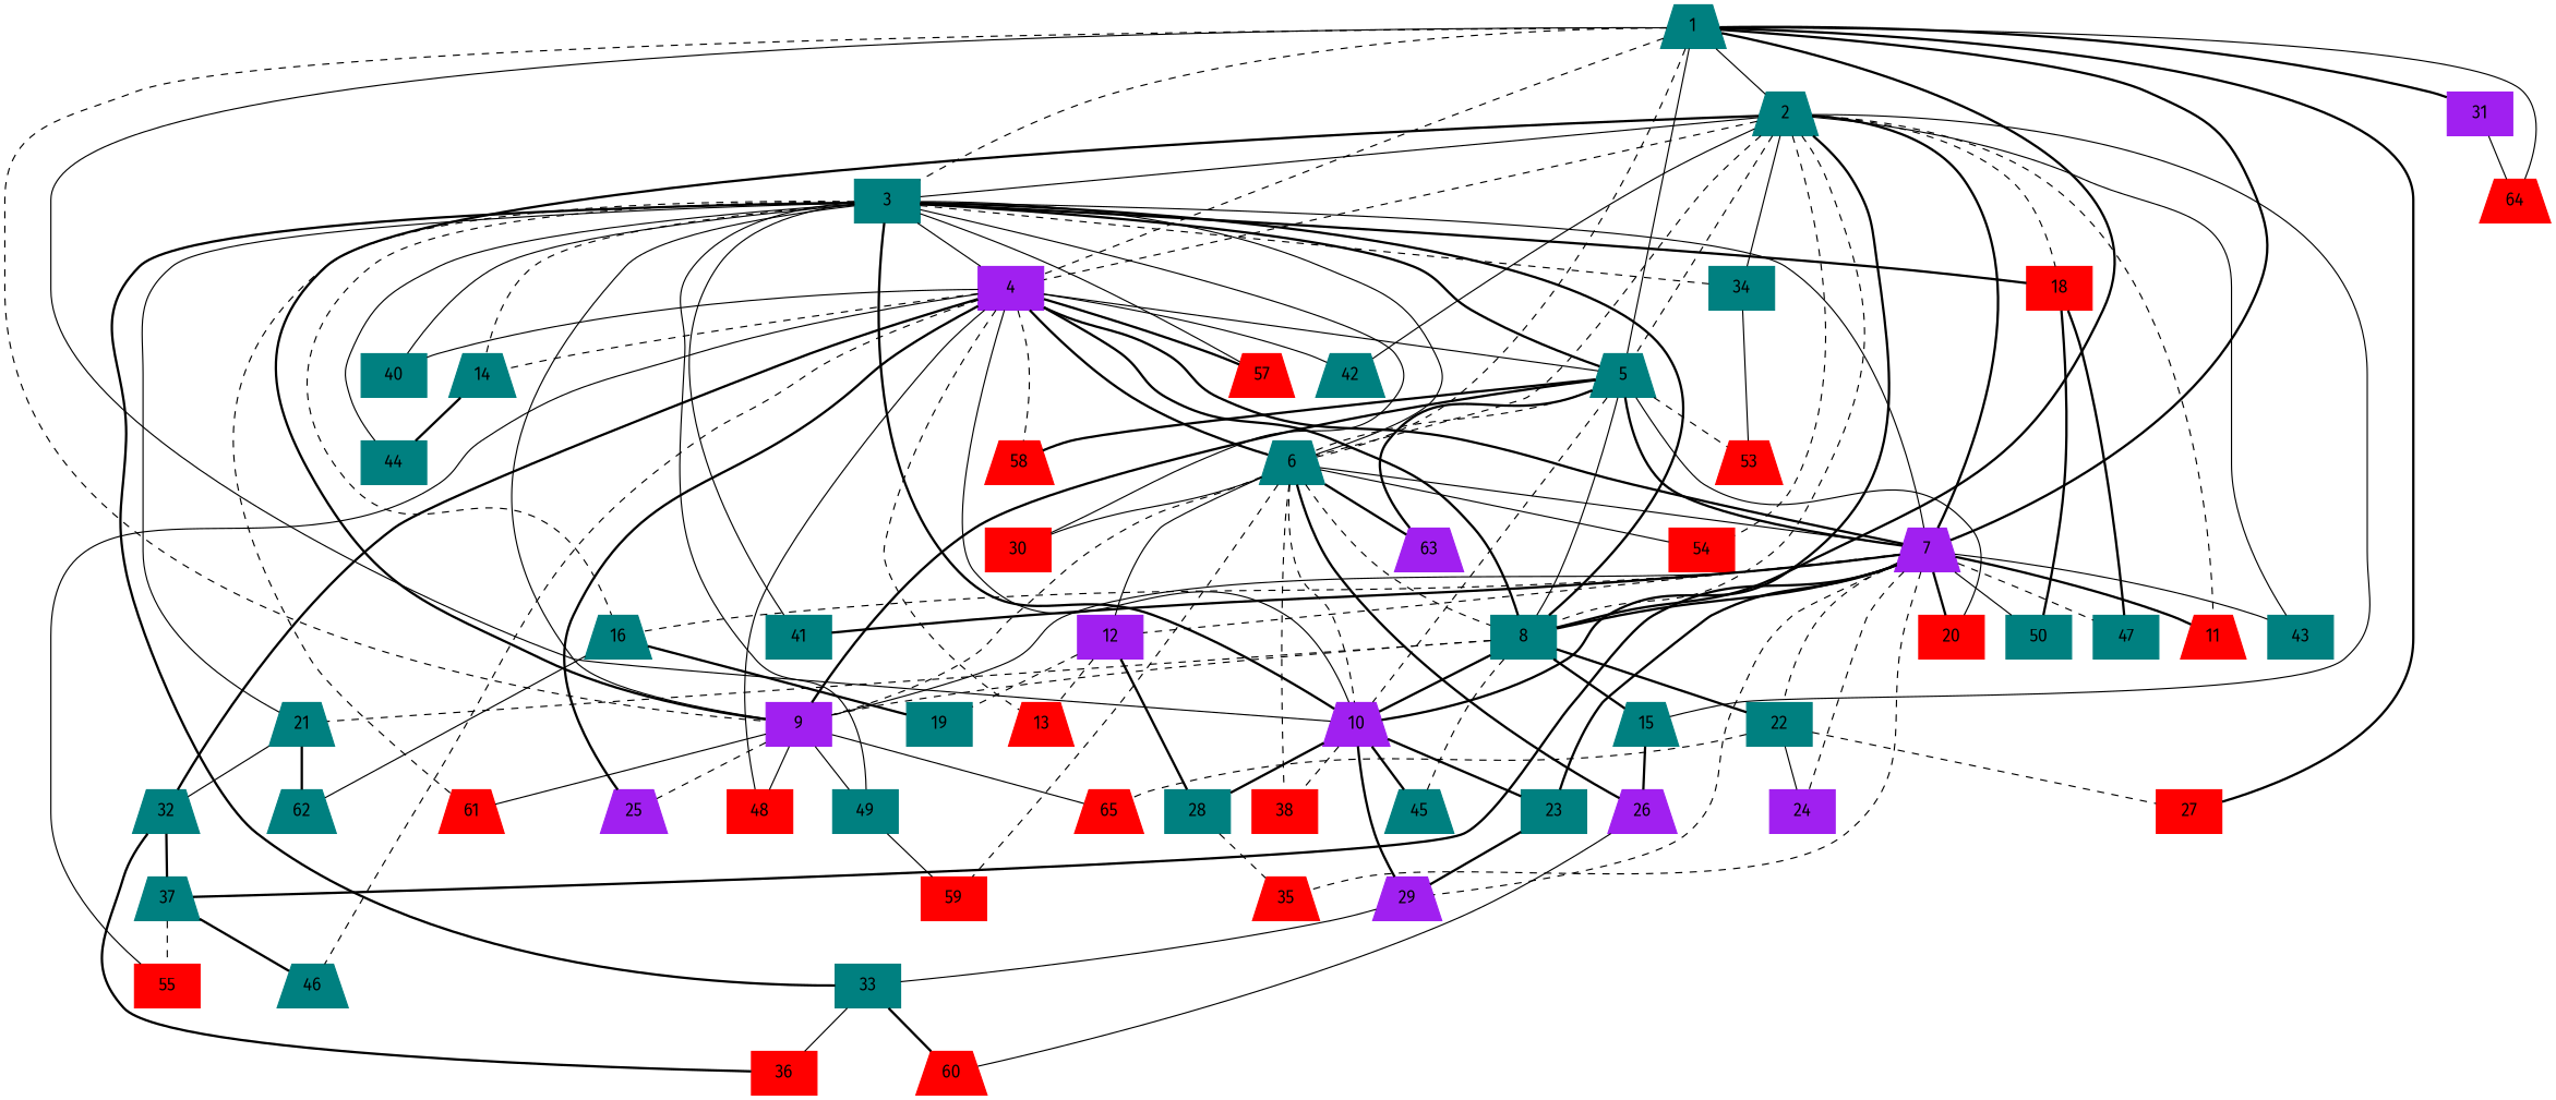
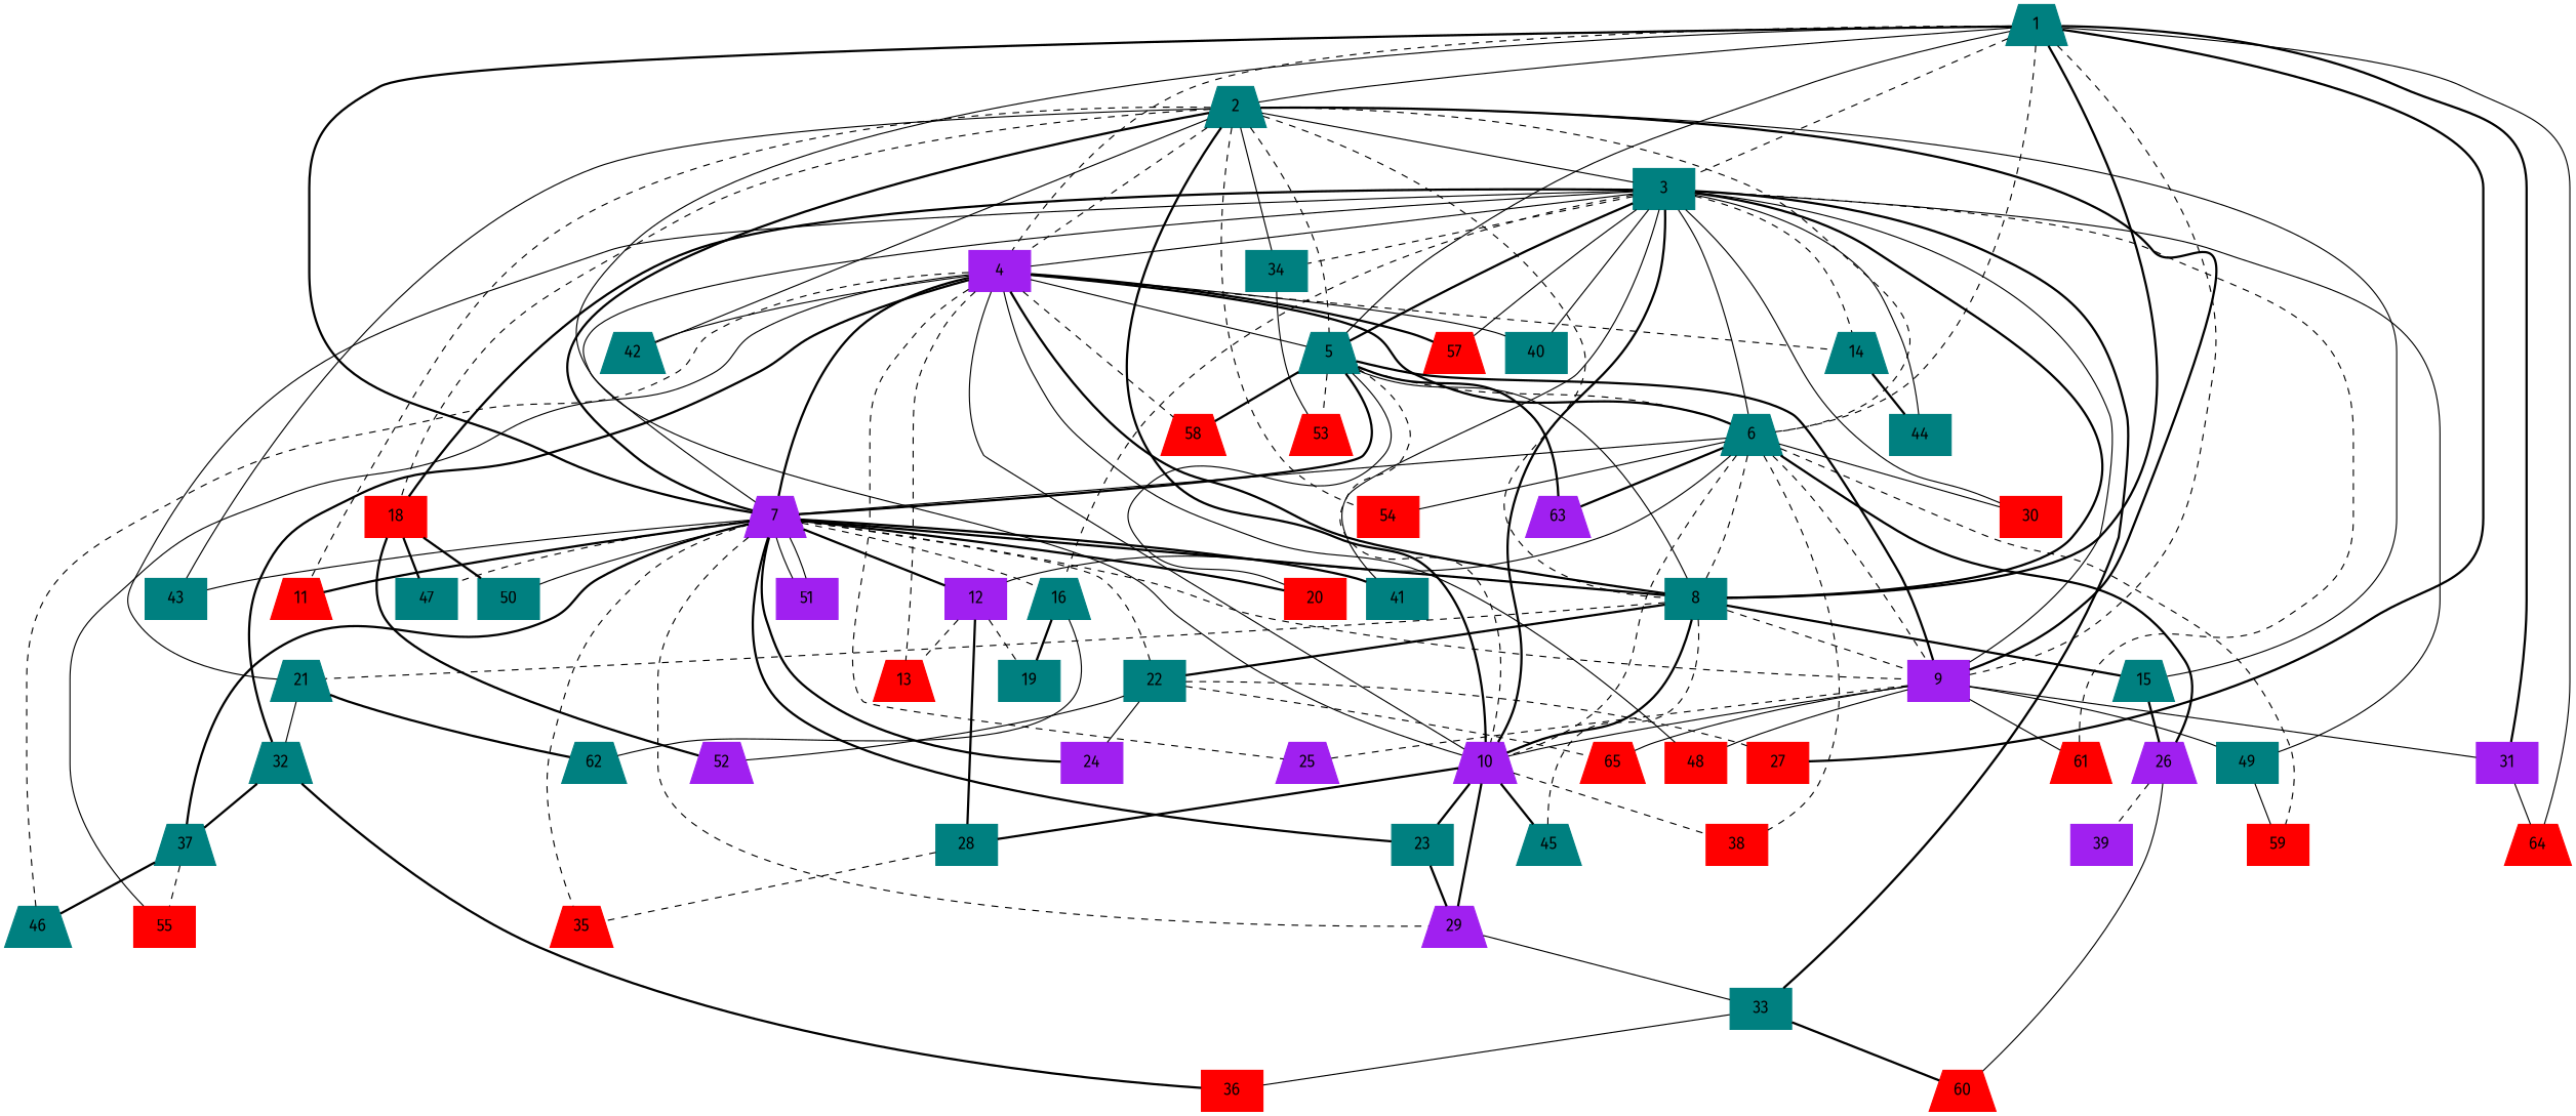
  graph {
    fontname="Fira Sans"
    node [color=teal fontname="Fira Sans" shape=box style=filled]
    edge [fontname="Fira Sans" style=solid]
    1 [shape=trapezium]
    2 [shape=trapezium]
    3
    4 [color=purple]
    5 [shape=trapezium]
    6 [shape=trapezium]
    7 [color=purple shape=trapezium]
    8
    9 [color=purple]
    10 [color=purple shape=trapezium]
    27 [color=red]
    31 [color=purple]
    64 [color=red shape=trapezium]
    11 [color=red shape=trapezium]
    15 [shape=trapezium]
    18 [color=red]
    34
    42 [shape=trapezium]
    43
    54 [color=red]
    14 [shape=trapezium]
    16 [shape=trapezium]
    21 [shape=trapezium]
    30 [color=red]
    33
    40
    41
    44
    49
    57 [color=red shape=trapezium]
    61 [color=red shape=trapezium]
    13 [color=red shape=trapezium]
    25 [color=purple shape=trapezium]
    32 [shape=trapezium]
    46 [shape=trapezium]
    48 [color=red]
    55 [color=red]
    58 [color=red shape=trapezium]
    20 [color=red]
    53 [color=red shape=trapezium]
    63 [color=purple shape=trapezium]
    12 [color=purple]
    26 [color=purple shape=trapezium]
    38 [color=red]
    59 [color=red]
    22
    23
    24 [color=purple]
    35 [color=red shape=trapezium]
    37 [shape=trapezium]
    47
    50
+   51 [color=purple]
    29 [color=purple shape=trapezium]
    45 [shape=trapezium]
    65 [color=red shape=trapezium]
    28
+   52 [color=purple shape=trapezium]
    19
    62 [shape=trapezium]
    60 [color=red shape=trapezium]
    36 [color=red]
+   39 [color=purple]
    1 -- 2
    1 -- 3 [style=dashed]
    1 -- 4 [style=dashed]
    1 -- 5
    1 -- 6 [style=dashed]
    1 -- 7 [style=bold]
    1 -- 8 [style=bold]
    1 -- 9 [style=dashed]
    1 -- 10
    1 -- 27 [style=bold]
    1 -- 31 [style=bold]
    1 -- 64
    2 -- 3
    2 -- 4 [style=dashed]
    2 -- 5 [style=dashed]
    2 -- 6 [style=dashed]
    2 -- 7 [style=bold]
    2 -- 8 [style=dashed]
    2 -- 9 [style=bold]
    2 -- 10 [style=bold]
    2 -- 11 [style=dashed]
    2 -- 15
    2 -- 18 [style=dashed]
    2 -- 34
    2 -- 42
    2 -- 43
    2 -- 54 [style=dashed]
    3 -- 4
    3 -- 5 [style=bold]
    3 -- 6
    3 -- 7
    3 -- 8 [style=bold]
    3 -- 9
    3 -- 10 [style=bold]
    3 -- 18 [style=bold]
    3 -- 34 [style=dashed]
    3 -- 14 [style=dashed]
    3 -- 16 [style=dashed]
    3 -- 21
    3 -- 30
    3 -- 33 [style=bold]
    3 -- 40
    3 -- 41
    3 -- 44
    3 -- 49
    3 -- 57
    3 -- 61 [style=dashed]
    4 -- 5
    4 -- 6 [style=bold]
    4 -- 7 [style=bold]
    4 -- 8 [style=bold]
    4 -- 10
    4 -- 42
    4 -- 14 [style=dashed]
    4 -- 40
    4 -- 57 [style=bold]
    4 -- 13 [style=dashed]
-   4 -- 25 [style=bold]
+   4 -- 25 [style=dashed]
    4 -- 32 [style=bold]
    4 -- 46 [style=dashed]
    4 -- 48
    4 -- 55
    4 -- 58 [style=dashed]
    5 -- 6 [style=dashed]
    5 -- 7 [style=bold]
    5 -- 8
    5 -- 9 [style=bold]
    5 -- 10 [style=dashed]
    5 -- 58 [style=bold]
    5 -- 20
    5 -- 53 [style=dashed]
    5 -- 63 [style=bold]
    6 -- 7
    6 -- 8 [style=dashed]
    6 -- 9 [style=dashed]
    6 -- 10 [style=dashed]
    6 -- 54
    6 -- 30
    6 -- 63 [style=bold]
    6 -- 12
    6 -- 26 [style=bold]
    6 -- 38 [style=dashed]
    6 -- 59 [style=dashed]
    7 -- 8 [style=bold]
-   7 -- 9
+   7 -- 9 [style=dashed]
    7 -- 11 [style=bold]
    7 -- 43
    7 -- 16 [style=dashed]
    7 -- 41 [style=bold]
    7 -- 20 [style=bold]
-   7 -- 12 [style=dashed]
+   7 -- 12 [style=bold]
    7 -- 22 [style=dashed]
    7 -- 23 [style=bold]
-   7 -- 24 [style=dashed]
+   7 -- 24 [style=bold]
    7 -- 35 [style=dashed]
    7 -- 37 [style=bold]
    7 -- 47 [style=dashed]
    7 -- 50
+   7 -- 51
+   7 -- 51
    7 -- 29 [style=dashed]
    8 -- 9 [style=dashed]
    8 -- 10 [style=bold]
    8 -- 15 [style=bold]
    8 -- 21 [style=dashed]
    8 -- 22 [style=bold]
    8 -- 45 [style=dashed]
+   9 -- 10
+   9 -- 31
    9 -- 49
    9 -- 61
    9 -- 25 [style=dashed]
    9 -- 48
    9 -- 65
    10 -- 38 [style=dashed]
    10 -- 23 [style=bold]
    10 -- 29 [style=bold]
    10 -- 45 [style=bold]
    10 -- 28 [style=bold]
    31 -- 64
    15 -- 26 [style=bold]
    18 -- 47 [style=bold]
    18 -- 50 [style=bold]
+   18 -- 52 [style=bold]
    34 -- 53
    14 -- 44 [style=bold]
    16 -- 19 [style=bold]
    16 -- 62
    21 -- 32
    21 -- 62 [style=bold]
    33 -- 60 [style=bold]
    33 -- 36
    49 -- 59
    32 -- 37 [style=bold]
    32 -- 36 [style=bold]
    12 -- 13 [style=dashed]
    12 -- 28 [style=bold]
    12 -- 19 [style=dashed]
    26 -- 60
+   26 -- 39 [style=dashed]
    22 -- 27 [style=dashed]
    22 -- 24
    22 -- 65 [style=dashed]
+   22 -- 52
    23 -- 29 [style=bold]
    37 -- 46 [style=bold]
    37 -- 55 [style=dashed]
    29 -- 33
    28 -- 35 [style=dashed]
  }
